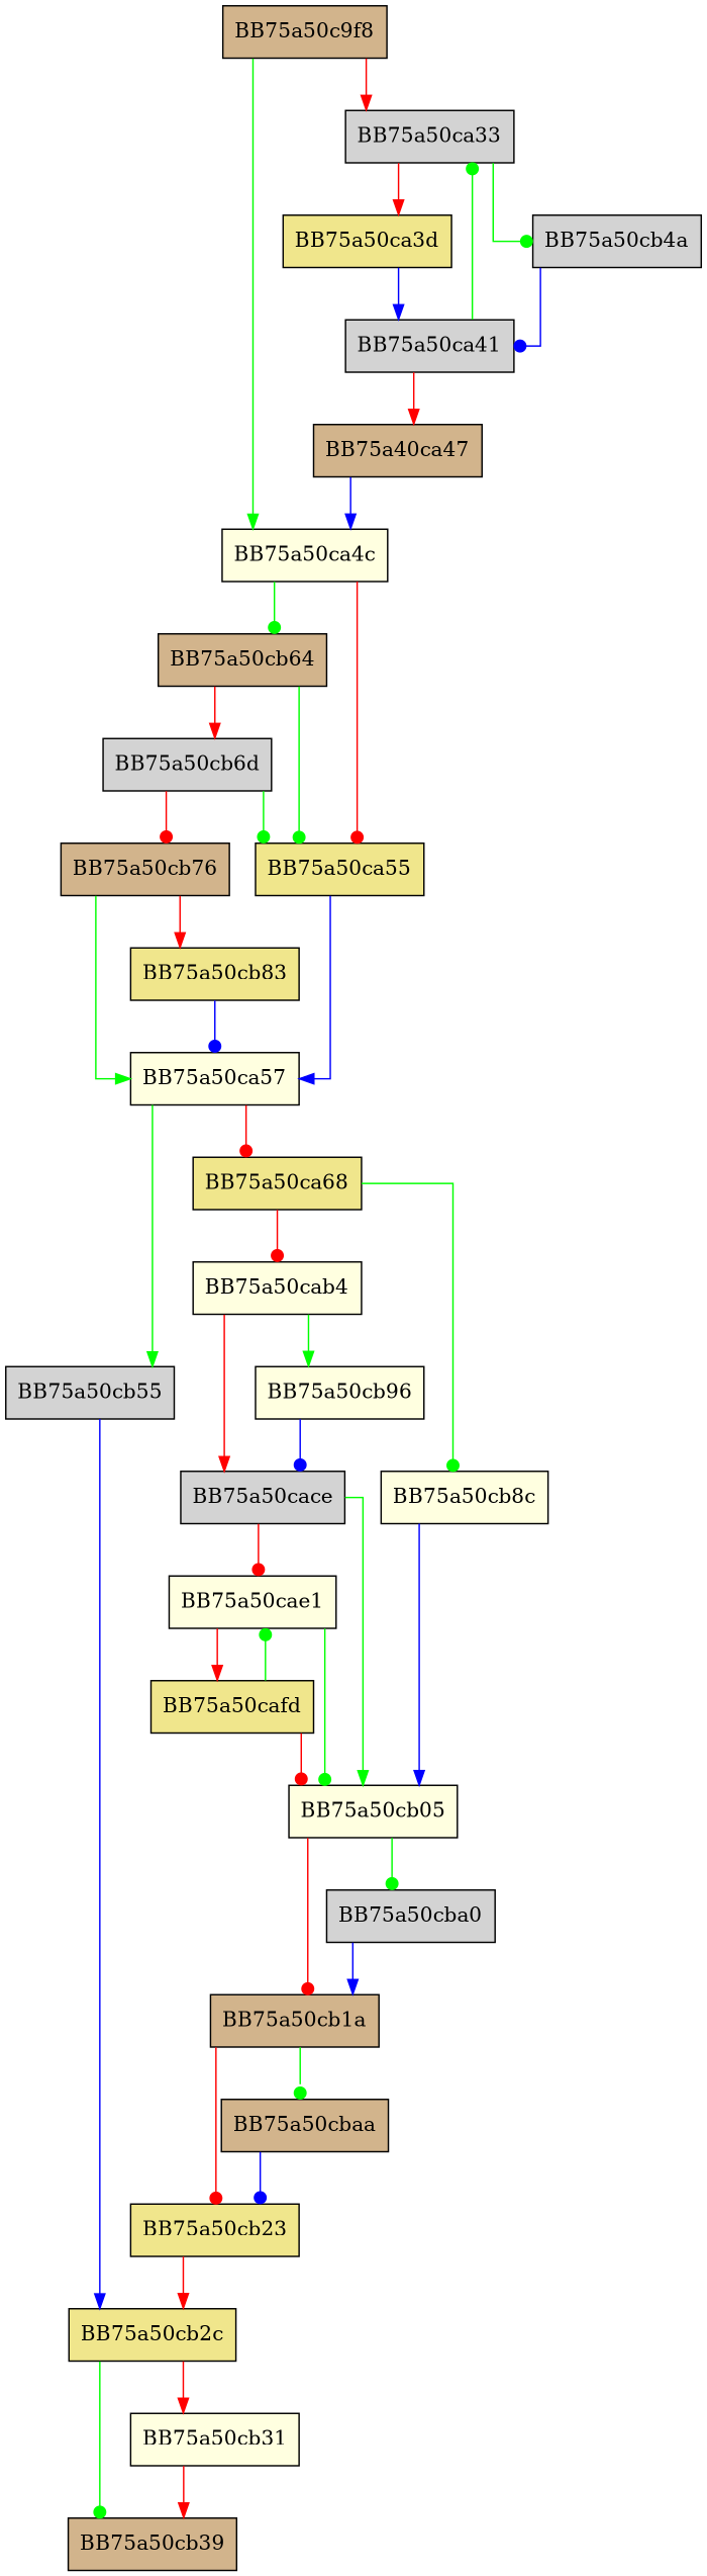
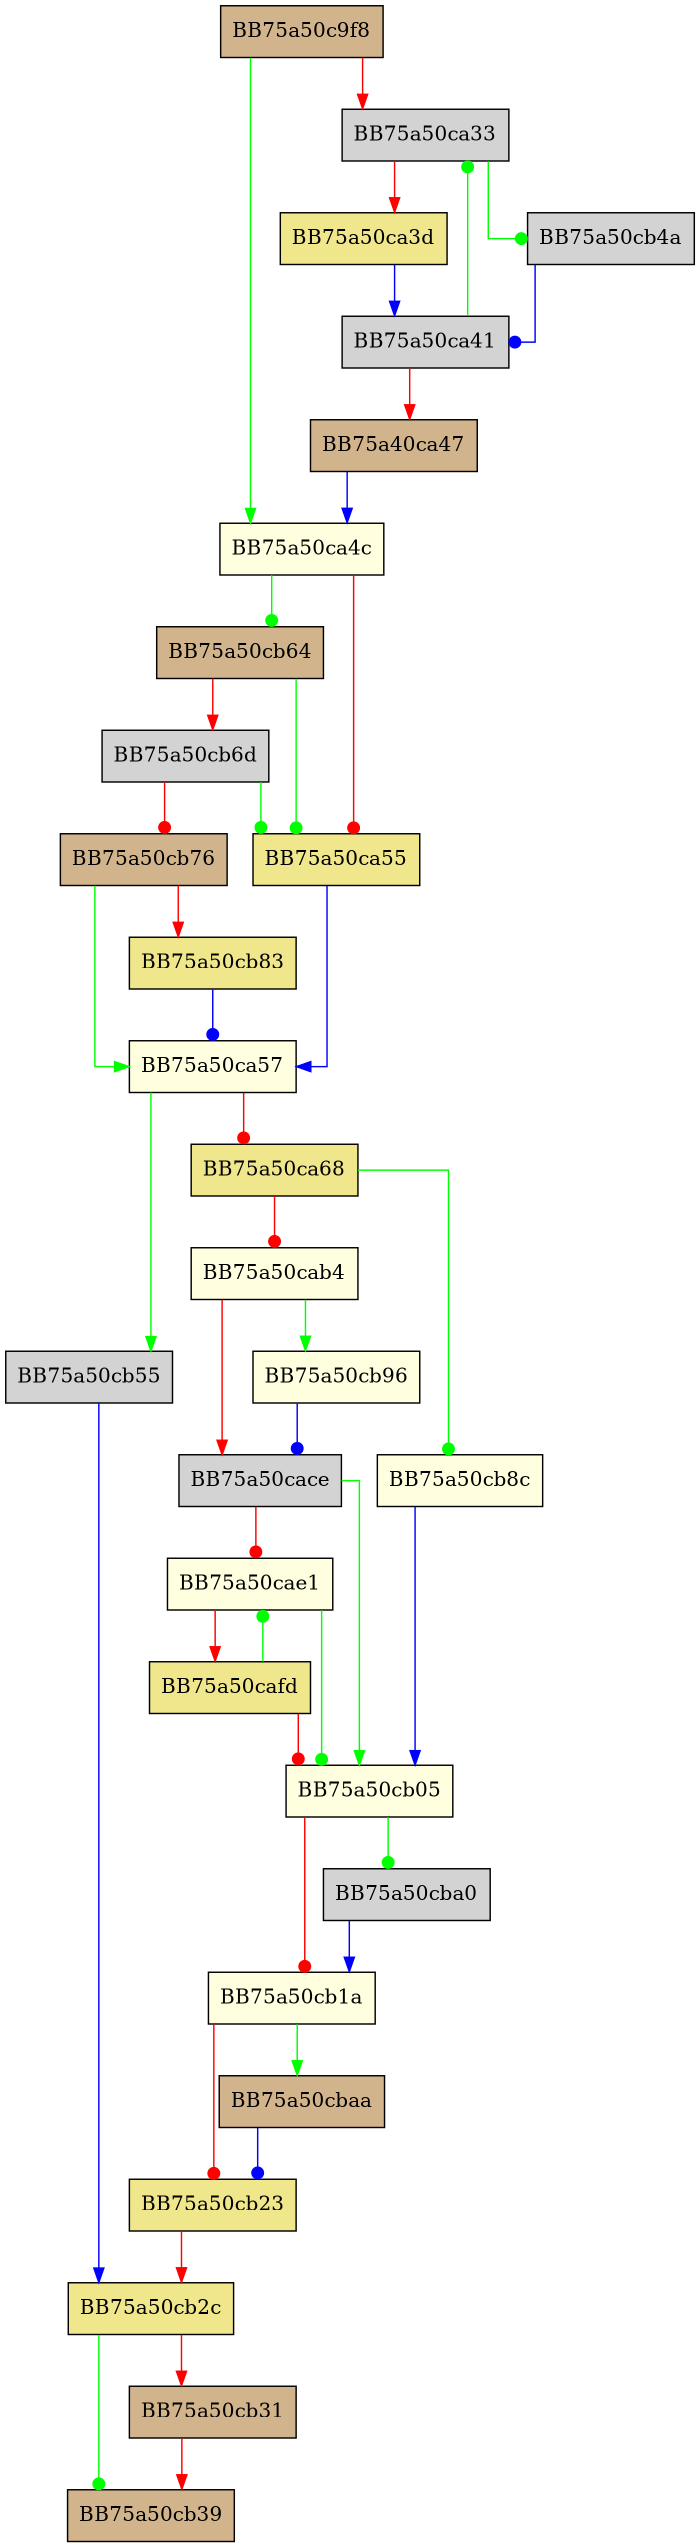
  digraph {
    splines=ortho
    node [fillcolor=lightyellow shape=box style=filled]
    edge [arrowhead=normal color=red]
    BB75a50c9f8 [fillcolor=tan]
    BB75a50ca4c
    BB75a50ca33 [fillcolor=lightgrey]
    BB75a50cb64 [fillcolor=tan]
    BB75a50ca55 [fillcolor=khaki]
    BB75a50cb4a [fillcolor=lightgrey]
    BB75a50ca3d [fillcolor=khaki]
    BB75a50cb6d [fillcolor=lightgrey]
    BB75a50ca57
    BB75a50ca41 [fillcolor=lightgrey]
    n11 [fillcolor=tan label=BB75a40ca47]
    BB75a50cb76 [fillcolor=tan]
    BB75a50cb55 [fillcolor=lightgrey]
    BB75a50ca68 [fillcolor=khaki]
    BB75a50cb2c [fillcolor=khaki]
    BB75a50cb8c
    BB75a50cab4
    BB75a50cb39 [fillcolor=tan]
-   BB75a50cb31
+   BB75a50cb31 [fillcolor=tan]
    BB75a50cb05
    BB75a50cb96
    BB75a50cace [fillcolor=lightgrey]
    BB75a50cba0 [fillcolor=lightgrey]
-   BB75a50cb1a [fillcolor=tan]
+   BB75a50cb1a
    BB75a50cae1
    BB75a50cafd [fillcolor=khaki]
    BB75a50cbaa [fillcolor=tan]
    BB75a50cb23 [fillcolor=khaki]
    BB75a50cb83 [fillcolor=khaki]
    BB75a50c9f8 -> BB75a50ca4c [color=green]
    BB75a50c9f8 -> BB75a50ca33
    BB75a50ca4c -> BB75a50cb64 [arrowhead=dot color=green]
    BB75a50ca4c -> BB75a50ca55 [arrowhead=dot]
    BB75a50ca33 -> BB75a50cb4a [arrowhead=dot color=green]
    BB75a50ca33 -> BB75a50ca3d
    BB75a50cb64 -> BB75a50ca55 [arrowhead=dot color=green]
    BB75a50cb64 -> BB75a50cb6d
    BB75a50ca55 -> BB75a50ca57 [color=blue]
    BB75a50cb4a -> BB75a50ca41 [arrowhead=dot color=blue]
    BB75a50ca3d -> BB75a50ca41 [color=blue]
    BB75a50cb6d -> BB75a50ca55 [arrowhead=dot color=green]
    BB75a50cb6d -> BB75a50cb76 [arrowhead=dot]
    BB75a50ca57 -> BB75a50cb55 [color=green]
    BB75a50ca57 -> BB75a50ca68 [arrowhead=dot]
    BB75a50ca41 -> BB75a50ca33 [arrowhead=dot color=green]
    BB75a50ca41 -> n11
    n11 -> BB75a50ca4c [color=blue]
    BB75a50cb76 -> BB75a50ca57 [color=green]
    BB75a50cb76 -> BB75a50cb83
    BB75a50cb55 -> BB75a50cb2c [color=blue]
    BB75a50ca68 -> BB75a50cb8c [arrowhead=dot color=green]
    BB75a50ca68 -> BB75a50cab4 [arrowhead=dot]
    BB75a50cb2c -> BB75a50cb39 [arrowhead=dot color=green]
    BB75a50cb2c -> BB75a50cb31
    BB75a50cb8c -> BB75a50cb05 [color=blue]
    BB75a50cab4 -> BB75a50cb96 [color=green]
    BB75a50cab4 -> BB75a50cace
    BB75a50cb31 -> BB75a50cb39
    BB75a50cb05 -> BB75a50cba0 [arrowhead=dot color=green]
    BB75a50cb05 -> BB75a50cb1a [arrowhead=dot]
    BB75a50cb96 -> BB75a50cace [arrowhead=dot color=blue]
    BB75a50cace -> BB75a50cb05 [color=green]
    BB75a50cace -> BB75a50cae1 [arrowhead=dot]
    BB75a50cba0 -> BB75a50cb1a [color=blue]
-   BB75a50cb1a -> BB75a50cbaa [arrowhead=dot color=green]
+   BB75a50cb1a -> BB75a50cbaa [color=green]
    BB75a50cb1a -> BB75a50cb23 [arrowhead=dot]
    BB75a50cae1 -> BB75a50cb05 [arrowhead=dot color=green]
    BB75a50cae1 -> BB75a50cafd
    BB75a50cafd -> BB75a50cb05 [arrowhead=dot]
    BB75a50cafd -> BB75a50cae1 [arrowhead=dot color=green]
    BB75a50cbaa -> BB75a50cb23 [arrowhead=dot color=blue]
    BB75a50cb23 -> BB75a50cb2c
    BB75a50cb83 -> BB75a50ca57 [arrowhead=dot color=blue]
  }
